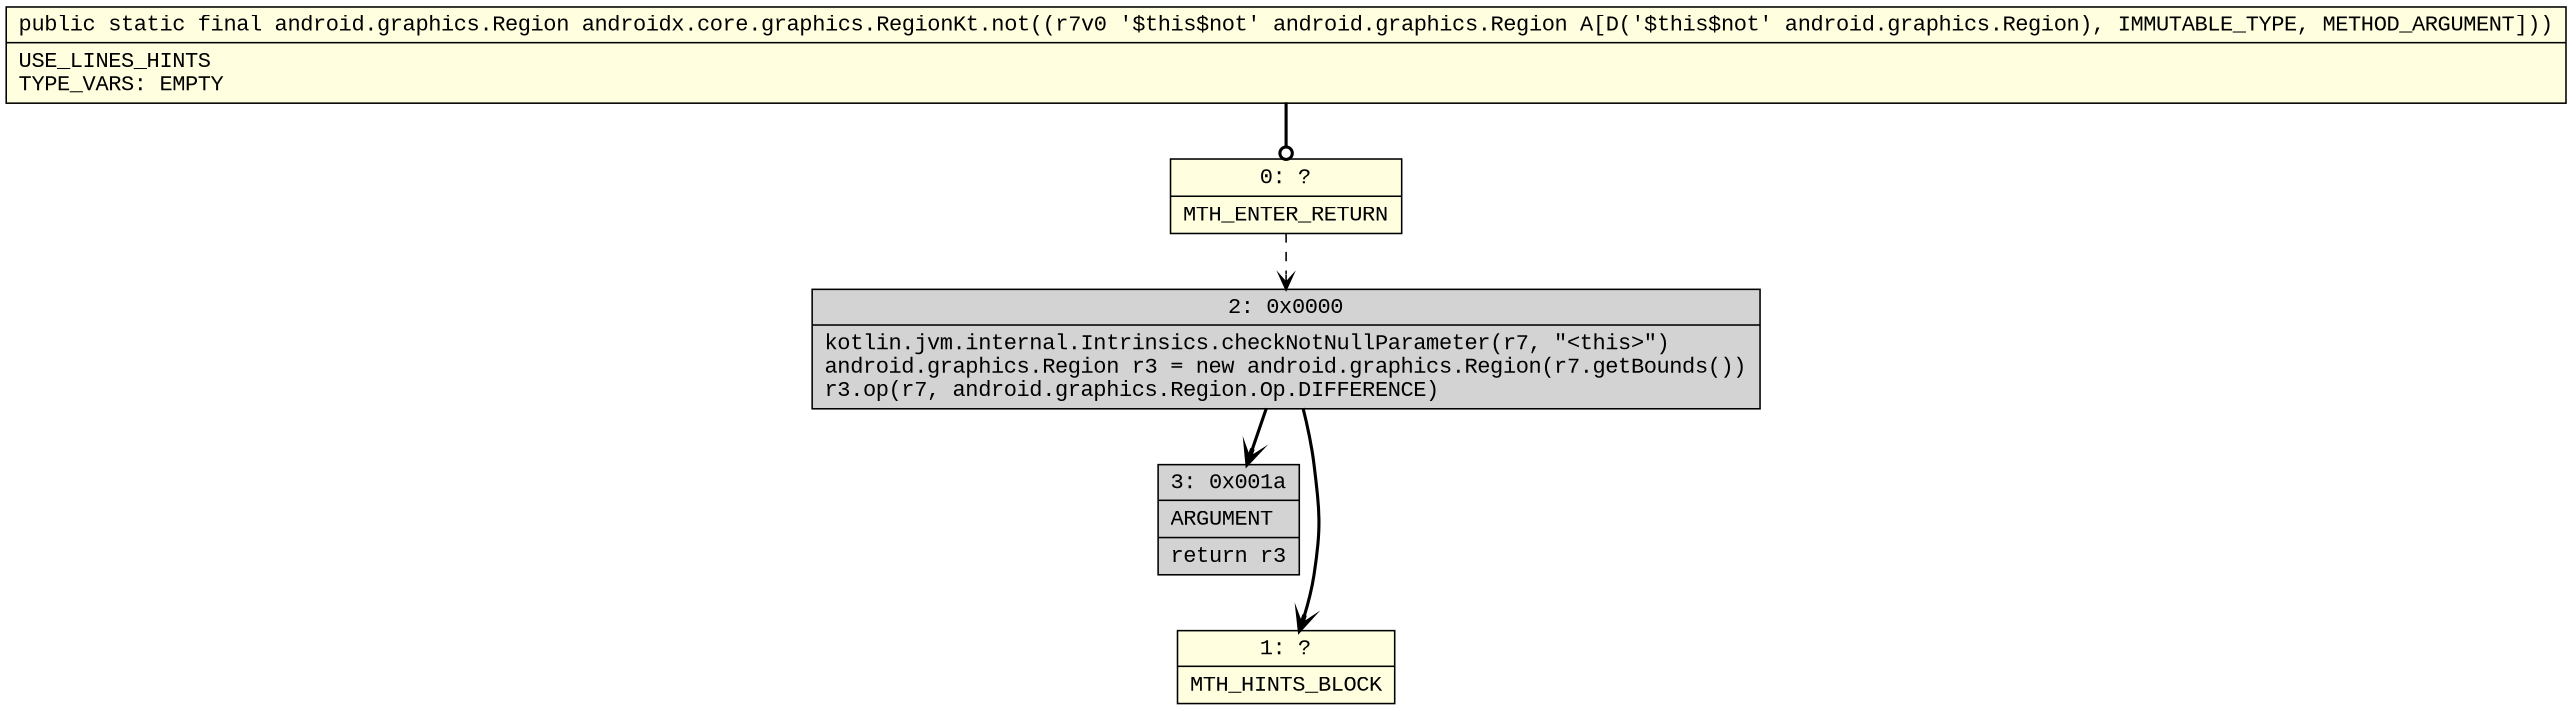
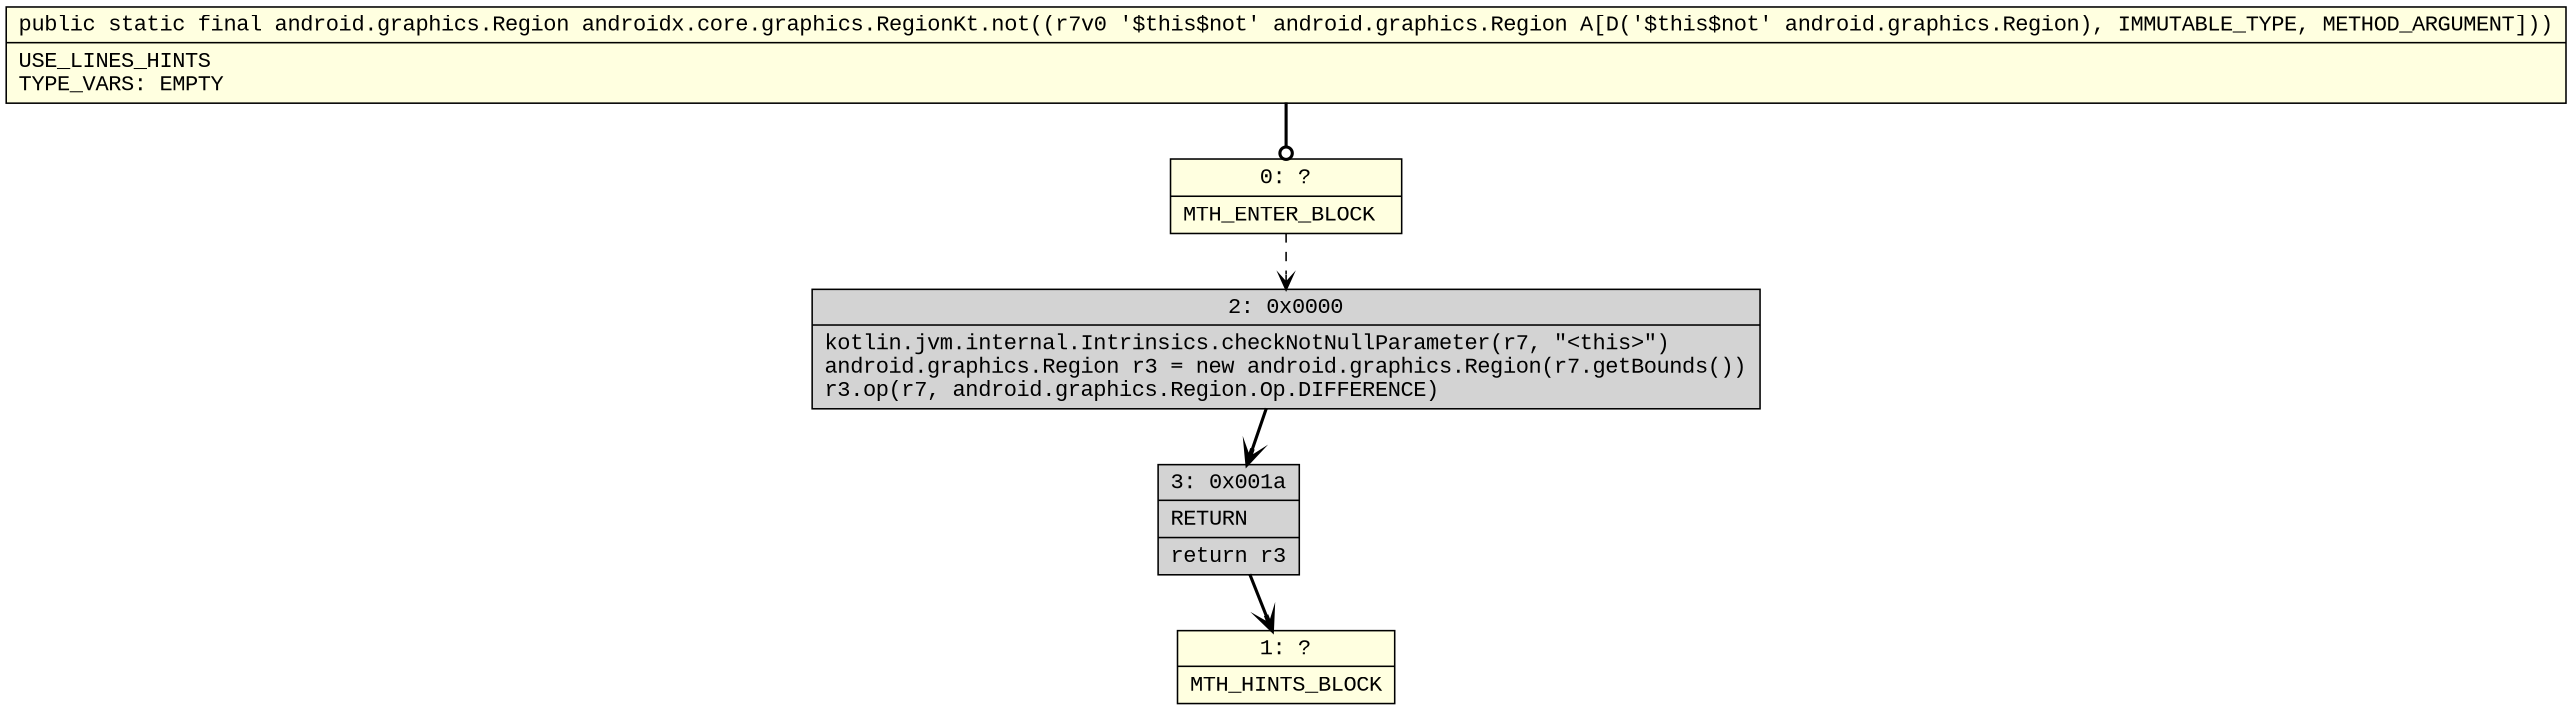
  digraph {
    fontname="Liberation Mono"
    node [fillcolor=lightyellow fontname="Liberation Mono" shape=record style=filled]
    edge [arrowhead=vee fontname="Liberation Mono" style=bold]
-   n1 [label="{0\:\ ?|MTH_ENTER_RETURN\l}"]
+   n1 [label="{0\:\ ?|MTH_ENTER_BLOCK\l}"]
    n2 [fillcolor=lightgrey label="{2\:\ 0x0000|kotlin.jvm.internal.Intrinsics.checkNotNullParameter(r7, \"\<this\>\")\landroid.graphics.Region r3 = new android.graphics.Region(r7.getBounds())\lr3.op(r7, android.graphics.Region.Op.DIFFERENCE)\l}"]
-   n3 [fillcolor=lightgrey label="{3\:\ 0x001a|ARGUMENT\l|return r3\l}"]
+   n3 [fillcolor=lightgrey label="{3\:\ 0x001a|RETURN\l|return r3\l}"]
    n4 [label="{1\:\ ?|MTH_HINTS_BLOCK\l}"]
    n5 [label="{public static final android.graphics.Region androidx.core.graphics.RegionKt.not((r7v0 '$this$not' android.graphics.Region A[D('$this$not' android.graphics.Region), IMMUTABLE_TYPE, METHOD_ARGUMENT]))  | USE_LINES_HINTS\lTYPE_VARS: EMPTY\l}"]
    n1 -> n2 [style=dashed]
    n2 -> n3
-   n2 -> n4
+   n3 -> n4
    n5 -> n1 [arrowhead=odot]
  }
